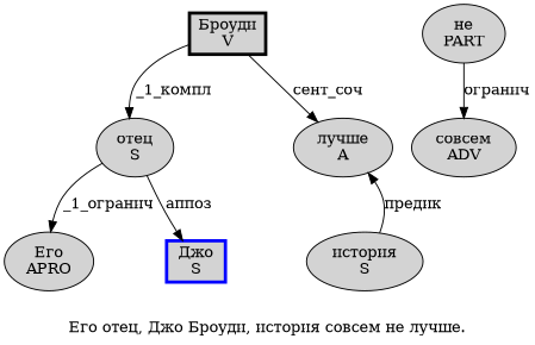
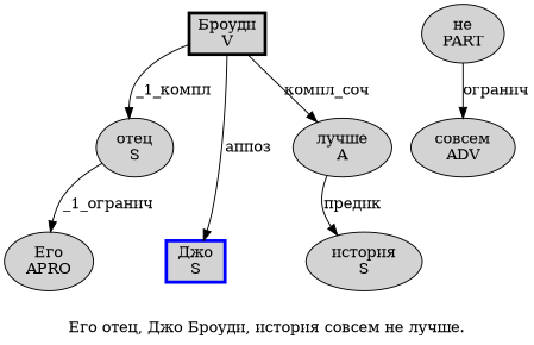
  digraph {
    label="Его отец, Джо Броуди, история совсем не лучше."
    node [fillcolor=lightgray penwidth=1 shape=ellipse style=filled]
    n1 [label="Его\nAPRO"]
    n2 [label="отец\nS"]
    n3 [color=blue label="Джо\nS" penwidth=3 shape=box]
    n4 [color=black label="Броуди\nV" penwidth=3 shape=box]
    n5 [label="лучше\nA"]
    n6 [label="история\nS"]
    n7 [label="совсем\nADV"]
    n8 [label="не\nPART"]
    n2 -> n1 [label="_1_огранич"]
-   n2 -> n3 [label="аппоз"]
+   n4 -> n3 [label="аппоз"]
    n4 -> n2 [label="_1_компл"]
-   n4 -> n5 [label="сент_соч"]
-   n6 -> n5 [label="предик"]
+   n4 -> n5 [label="компл_соч"]
+   n5 -> n6 [label="предик"]
    n8 -> n7 [label="огранич"]
  }
